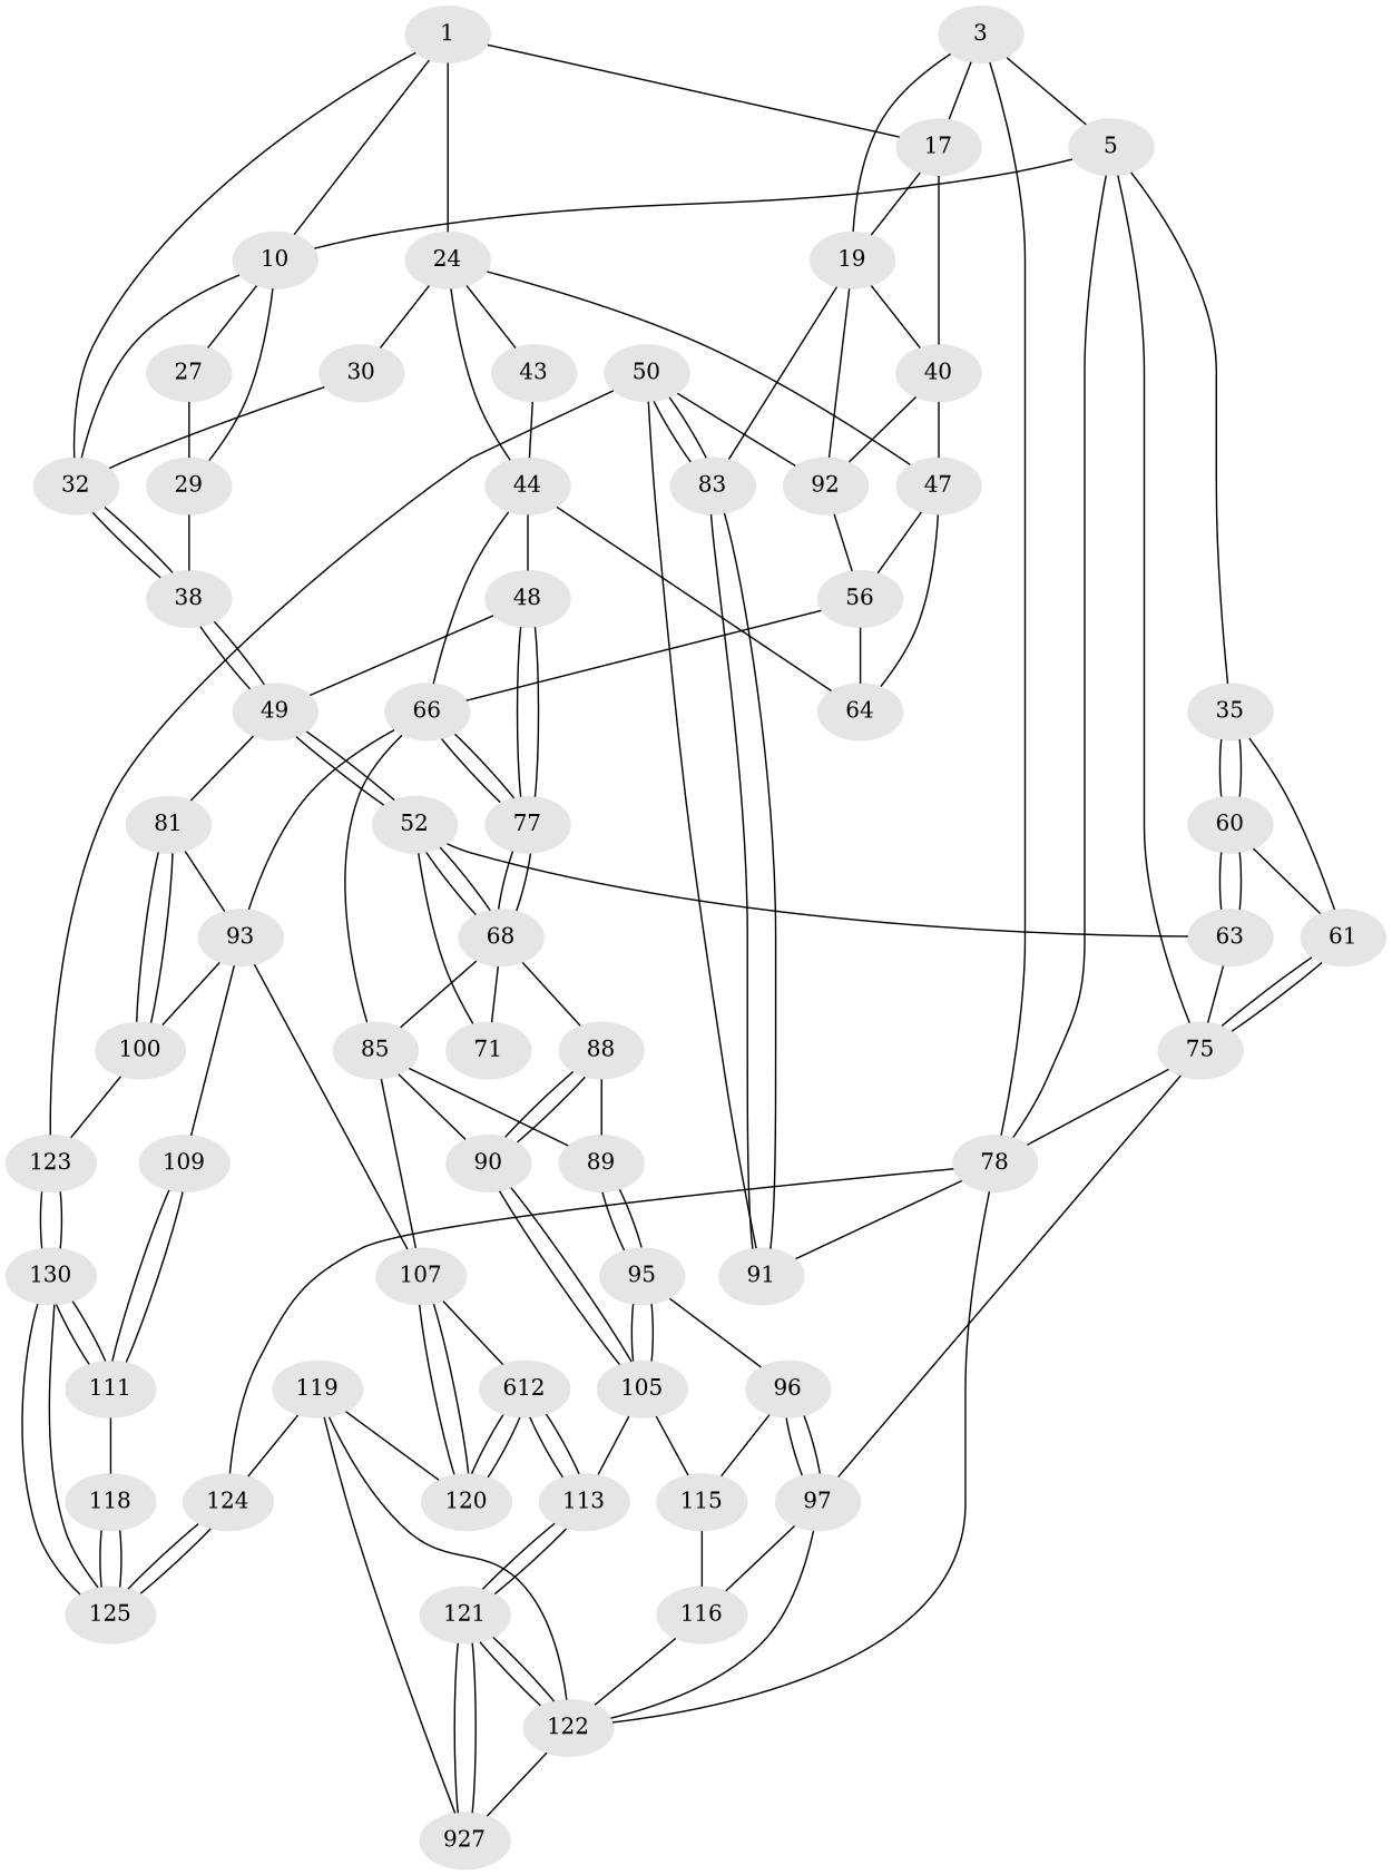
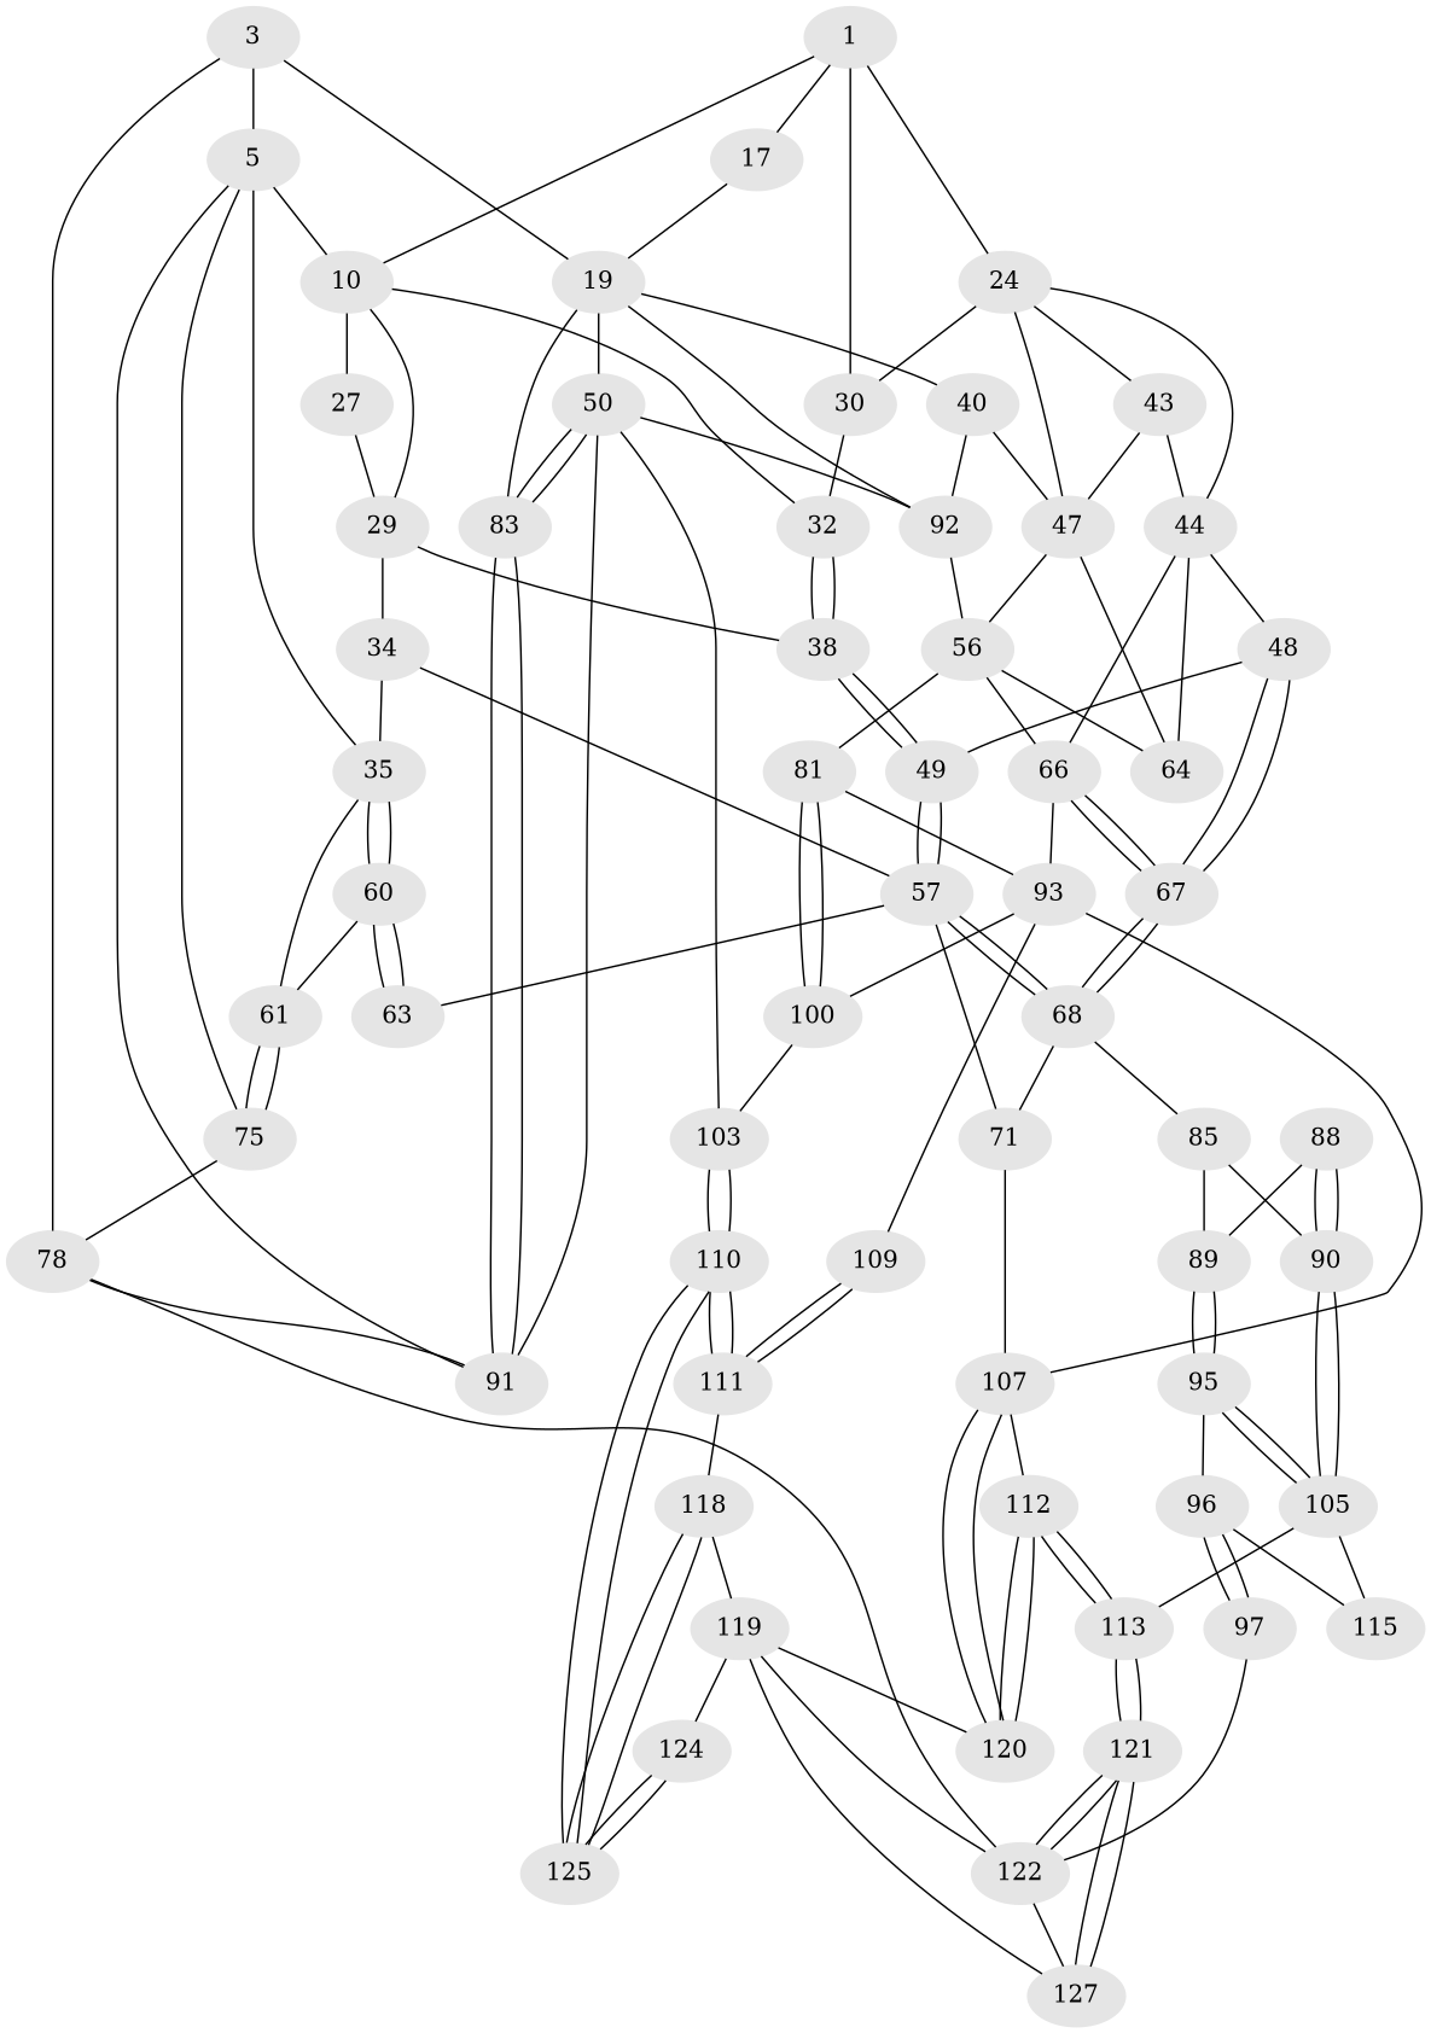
  graph {
    node [color=gray90 style=filled]
    1 [super="+7+2"]
    10 [super="+28+11"]
    17 [super="+18"]
    24 [super="+42+25"]
    30 [super="+31"]
    3 [super="+4"]
    5 [super="+6+15"]
    19 [super="+20"]
    78 [super="+104"]
    27
    29 [super="+33"]
    32
    40 [super="+46"]
    43
    44 [super="+45+65"]
    47 [super="+54"]
    35 [super="+36"]
    75 [super="+76"]
    50 [super="+51"]
    n20 [label=92 super="+53"]
    83
    91
    122 [super="+123"]
    124
    60
    61
    97 [super="+117"]
+   34
    38
-   103 [label=123]
+   103
    56 [super="+69"]
    48
    64
    66 [super="+84"]
-   57 [super="+58" label=52]
+   57 [super="+58"]
    49
    63
    68 [super="+73"]
    71 [super="+72+74"]
-   67 [label=77]
+   67
    85 [super="+98"]
    93 [super="+101+94"]
    81 [super="+82"]
-   110 [label=130]
+   110
    100 [super="+102"]
    88
    89
    n48 [label=90]
    107 [super="+108"]
    109
    95
-   116
-   127 [label=927]
+   127
    125
    105 [super="+114"]
-   112 [label=612]
+   112
    120
    96
    111
    115
    113
    121
    118
    119 [super="+126"]
    1 -- 10
    1 -- 17 [weight=2]
    1 -- 24 [weight=2]
-   1 -- 32 [weight=2]
+   1 -- 30 [weight=2]
    10 -- 27 [weight=2]
    10 -- 29
    10 -- 32
    17 -- 19
-   17 -- 40
    24 -- 30
    24 -- 43
    24 -- 44
    24 -- 47
    30 -- 32
-   3 -- 17
    3 -- 5
    3 -- 19
    3 -- 78
    5 -- 10 [weight=2]
-   5 -- 78
+   5 -- 91
    5 -- 35
    5 -- 75
    19 -- 40
+   19 -- 50
    19 -- n20
    19 -- 83
    78 -- 91
    78 -- 122
-   78 -- 124
    27 -- 29
+   29 -- 34
    29 -- 38
    32 -- 38
    32 -- 38
    40 -- 47
    40 -- n20
    43 -- 44
+   43 -- 47
    44 -- 48
    44 -- 64
    44 -- 66
    47 -- 56
    47 -- 64
    35 -- 60
    35 -- 60
    35 -- 61
    75 -- 78
-   75 -- 97
    50 -- n20
    50 -- 83
    50 -- 83
    50 -- 91
    50 -- 103
    n20 -- 56
    83 -- 91
    83 -- 91
    122 -- 127
    124 -- 125
    124 -- 125
    60 -- 61
    60 -- 63
    60 -- 63
    61 -- 75
    61 -- 75
    97 -- 122
-   97 -- 116
+   34 -- 35
+   34 -- 57
    38 -- 49
    38 -- 49
    103 -- 110
    103 -- 110
    56 -- 64
    56 -- 66
-   49 -- 81
+   56 -- 81
    48 -- 49
    48 -- 67
    48 -- 67
    66 -- 67
    66 -- 67
-   66 -- 85
    66 -- 93
    57 -- 63
    57 -- 68
    57 -- 68
    57 -- 71 [weight=2]
    49 -- 57
    49 -- 57
-   63 -- 75
    68 -- 71 [weight=2]
    68 -- 85
-   68 -- 88
    67 -- 68
    67 -- 68
    85 -- 89
    85 -- n48
-   85 -- 107
+   71 -- 107
    93 -- 100
    93 -- 107
    93 -- 109 [weight=2]
    81 -- 93
    81 -- 100
    81 -- 100
    110 -- 125
    110 -- 125
    110 -- 111
    110 -- 111
    100 -- 103
    88 -- 89
    88 -- n48
    88 -- n48
    89 -- 95
    89 -- 95
    n48 -- 105
    n48 -- 105
    107 -- 112
    107 -- 120
    107 -- 120
    109 -- 111
    109 -- 111
    95 -- 105
    95 -- 105
    95 -- 96
-   116 -- 122
    105 -- 115
    105 -- 113
    112 -- 120
    112 -- 120
    112 -- 113
    112 -- 113
    96 -- 97
    96 -- 97
    96 -- 115
    111 -- 118
-   115 -- 116
    113 -- 121
    113 -- 121
    121 -- 122
    121 -- 122
    121 -- 127
    121 -- 127
    118 -- 125
    118 -- 125
+   118 -- 119
    119 -- 122
    119 -- 124
    119 -- 127
    119 -- 120
  }
